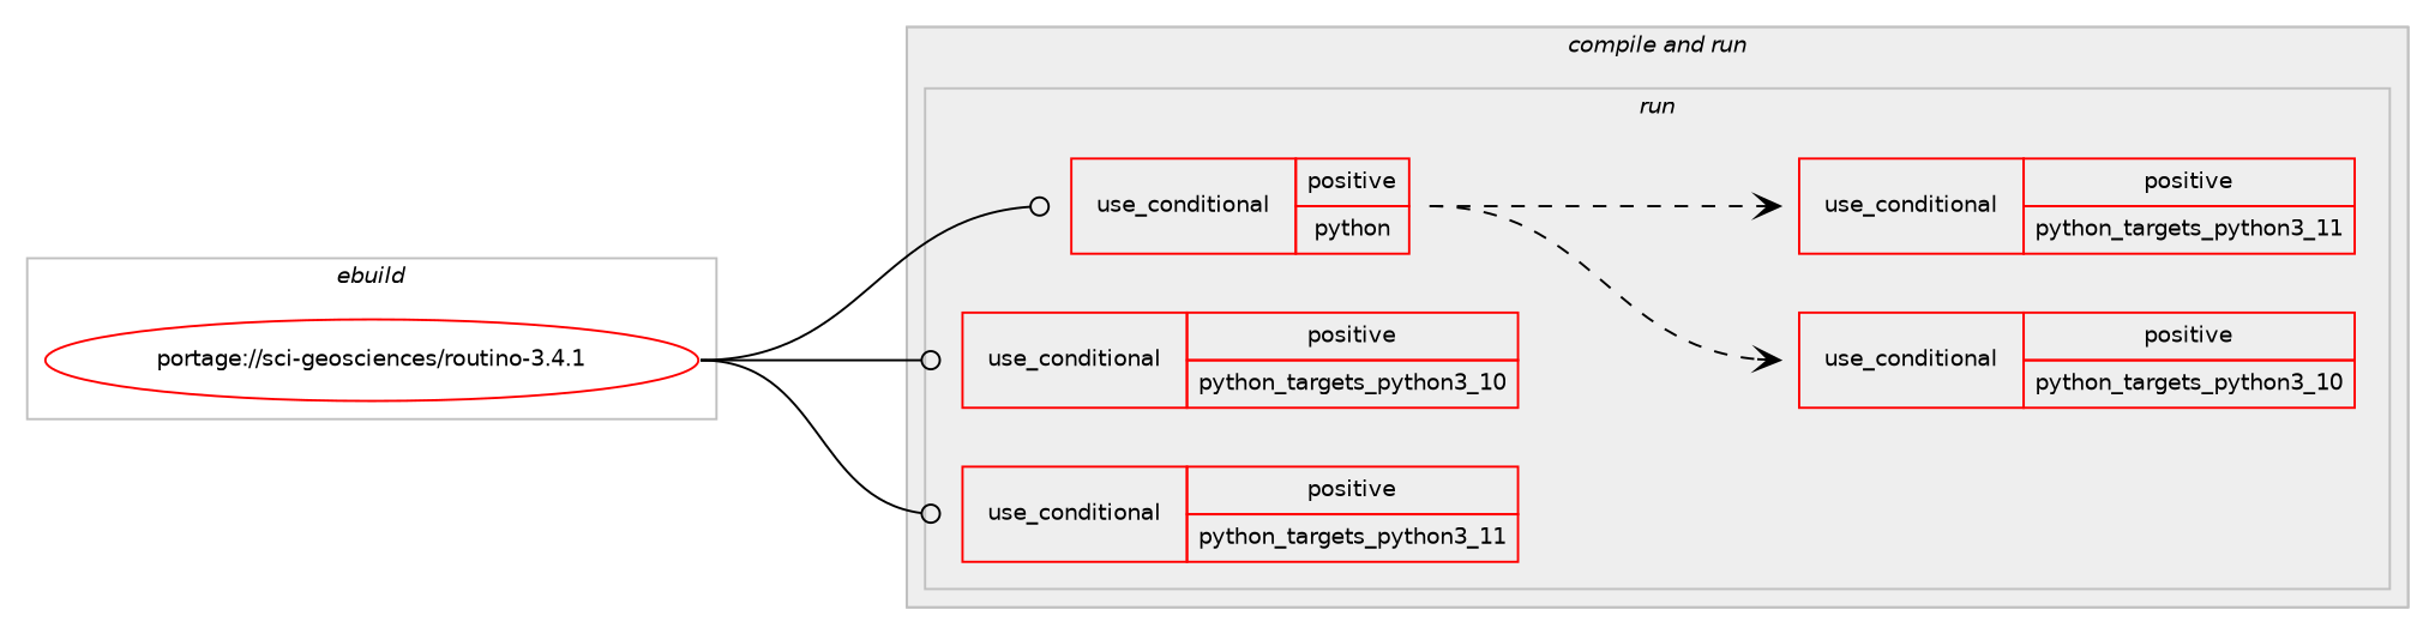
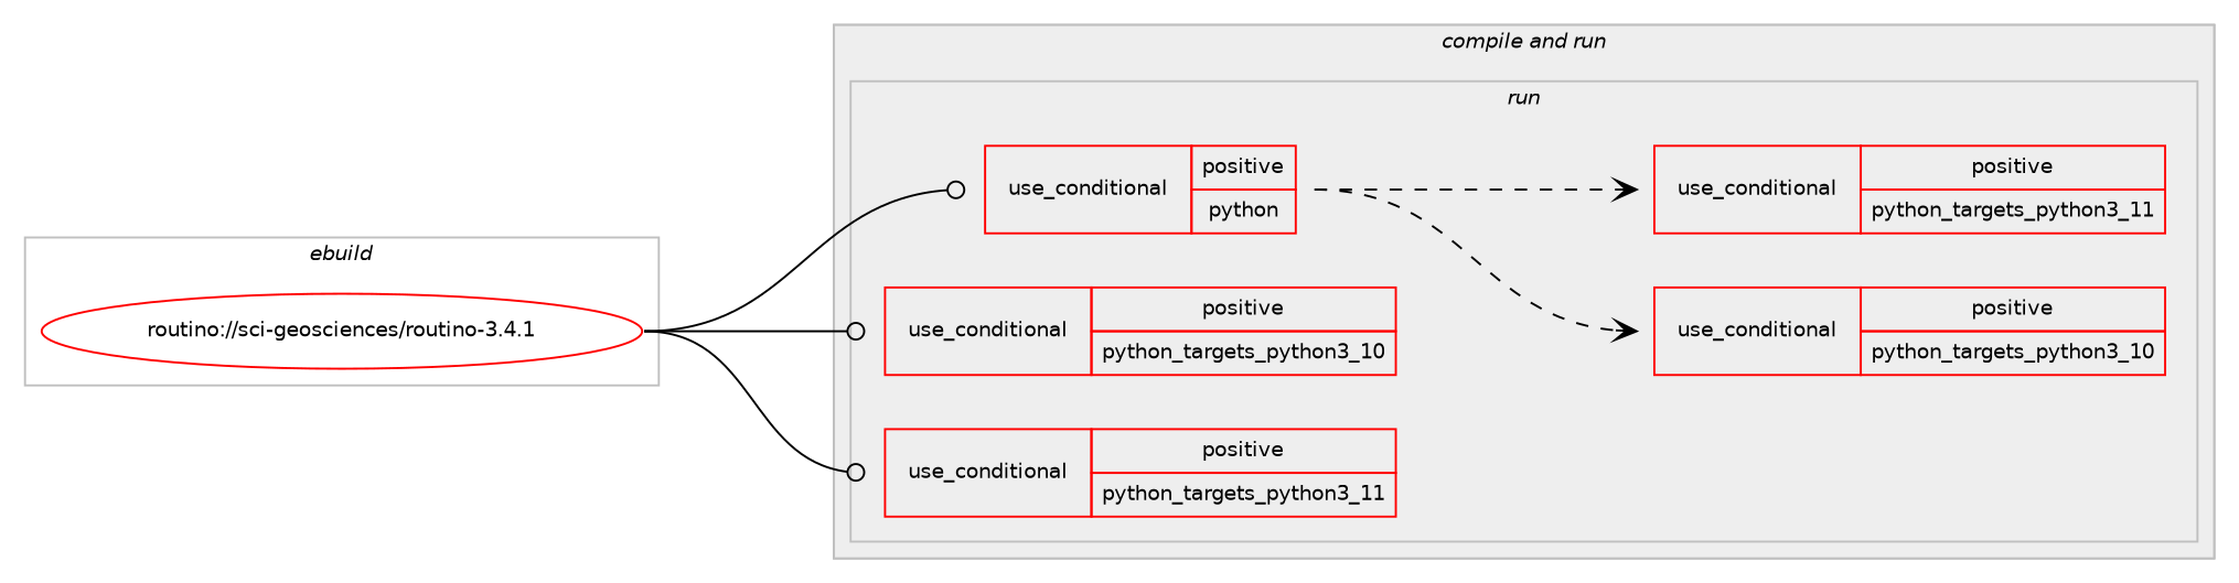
  digraph {
    compound=true
    concentrate=true
    fontname=Helvetica
    fontsize=10
    newrank=true
    rankdir=LR
    ranksep=1.5
    node [color=red fontname=Helvetica fontsize=10 shape=none]
    edge [arrowhead=odot headport=w style=solid tailport=e weight=20]
-   n1 [label="portage://sci-geosciences/routino-3.4.1" width=4 shape=""]
+   n1 [label="routino://sci-geosciences/routino-3.4.1" width=4 shape=""]
    n2 [label=<<TABLE BORDER="0" CELLBORDER="1" CELLSPACING="0" CELLPADDING="4"><TR><TD ROWSPAN="3" CELLPADDING="10">use_conditional</TD></TR><TR><TD>positive</TD></TR><TR><TD>python_targets_python3_10</TD></TR></TABLE>>]
    n3 [label=<<TABLE BORDER="0" CELLBORDER="1" CELLSPACING="0" CELLPADDING="4"><TR><TD ROWSPAN="3" CELLPADDING="10">use_conditional</TD></TR><TR><TD>positive</TD></TR><TR><TD>python_targets_python3_11</TD></TR></TABLE>>]
    n4 [label=<<TABLE BORDER="0" CELLBORDER="1" CELLSPACING="0" CELLPADDING="4"><TR><TD ROWSPAN="3" CELLPADDING="10">use_conditional</TD></TR><TR><TD>positive</TD></TR><TR><TD>python</TD></TR></TABLE>>]
    n5 [label=<<TABLE BORDER="0" CELLBORDER="1" CELLSPACING="0" CELLPADDING="4"><TR><TD ROWSPAN="3" CELLPADDING="10">use_conditional</TD></TR><TR><TD>positive</TD></TR><TR><TD>python_targets_python3_10</TD></TR></TABLE>>]
    n6 [label=<<TABLE BORDER="0" CELLBORDER="1" CELLSPACING="0" CELLPADDING="4"><TR><TD ROWSPAN="3" CELLPADDING="10">use_conditional</TD></TR><TR><TD>positive</TD></TR><TR><TD>python_targets_python3_11</TD></TR></TABLE>>]
    subgraph cluster_1 {
      color=gray
      label=<<i>ebuild</i>>
      rank=same
      n1
    }
    subgraph cluster_2 {
      color=gray
      label=<<i>dependencies</i>>
      subgraph cluster_3 {
        color=gray
        fillcolor="#eeeeee"
        label=<<i>compile</i>>
        style=filled
      }
      subgraph cluster_4 {
        color=gray
        fillcolor="#eeeeee"
        label=<<i>compile and run</i>>
        style=filled
      }
      subgraph cluster_5 {
        color=gray
        fillcolor="#eeeeee"
        label=<<i>run</i>>
        style=filled
        subgraph sub_6 {
          color=gray
          fillcolor="#eeeeee"
          label=<<i>run</i>>
          style=filled
          n4
          subgraph sub_7 {
            color=gray
            fillcolor="#eeeeee"
            label=<<i>run</i>>
            style=filled
            n2
          }
          subgraph sub_8 {
            color=gray
            fillcolor="#eeeeee"
            label=<<i>run</i>>
            style=filled
            n3
          }
        }
        subgraph sub_9 {
          color=gray
          fillcolor="#eeeeee"
          label=<<i>run</i>>
          style=filled
          n5
        }
        subgraph sub_10 {
          color=gray
          fillcolor="#eeeeee"
          label=<<i>run</i>>
          style=filled
          n6
        }
      }
    }
    subgraph cluster_11 {
      color=gray
      label=<<i>candidates</i>>
      rank=same
    }
    n1 -> n4
    n1 -> n5
    n1 -> n6
    n4 -> n2 [arrowhead=vee style=dashed]
    n4 -> n3 [arrowhead=vee style=dashed]
  }
